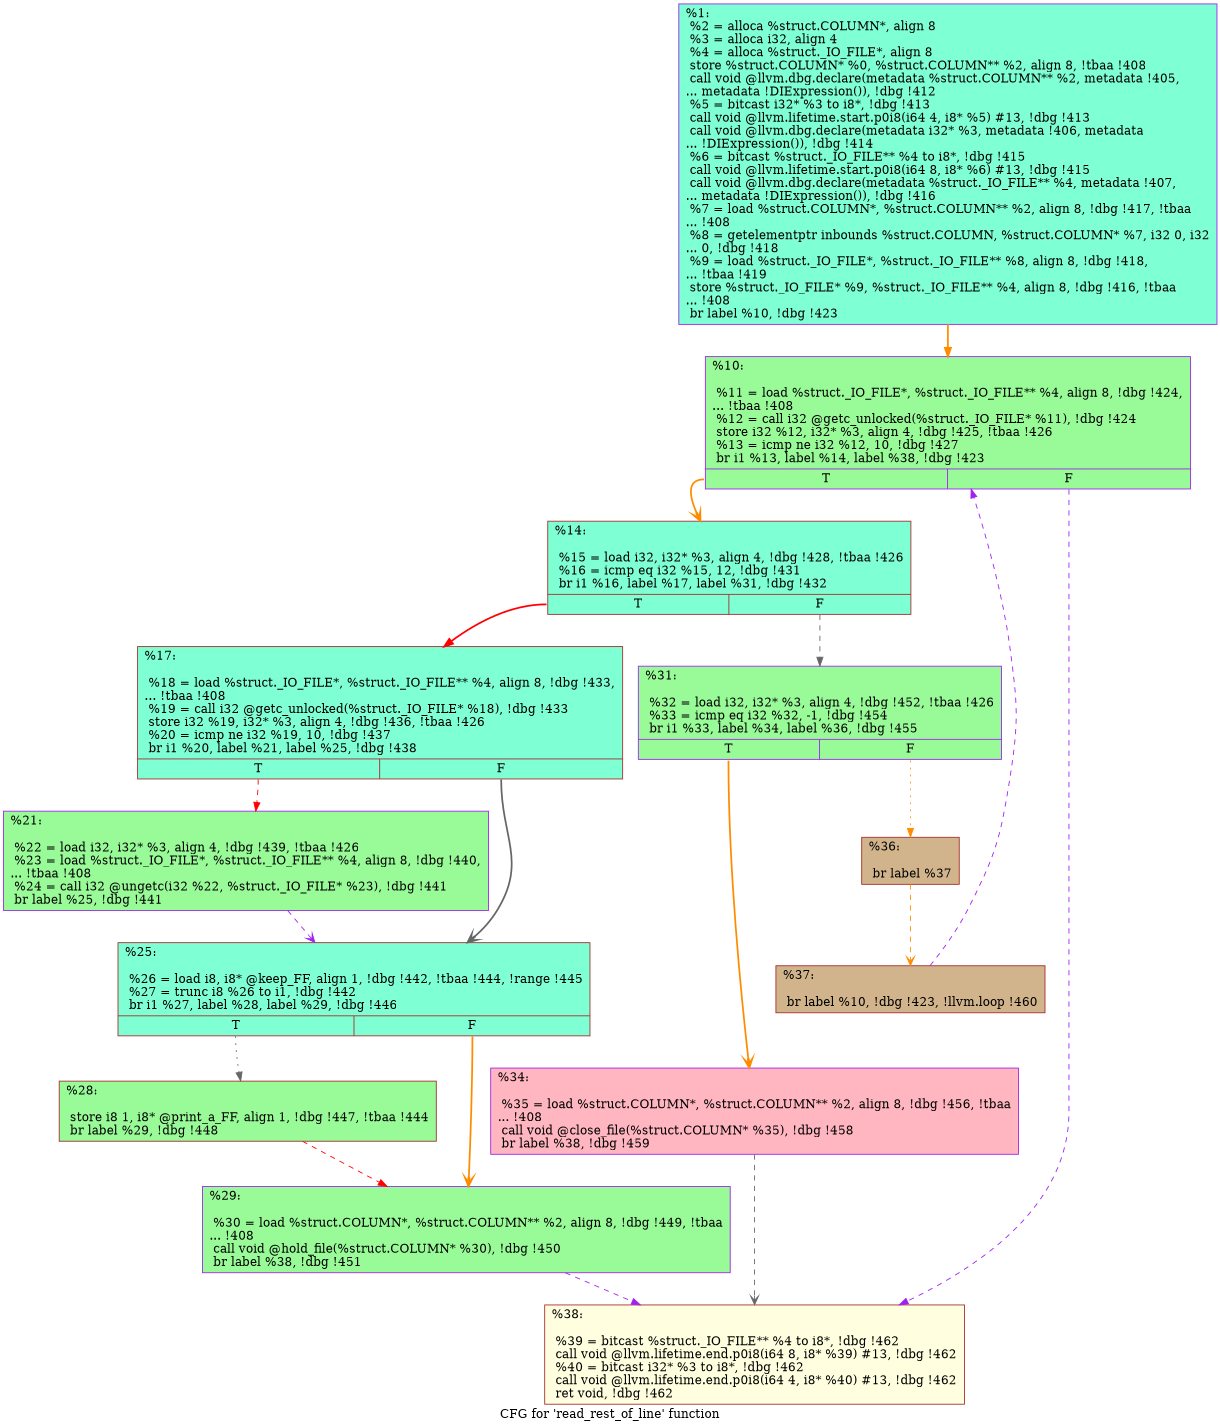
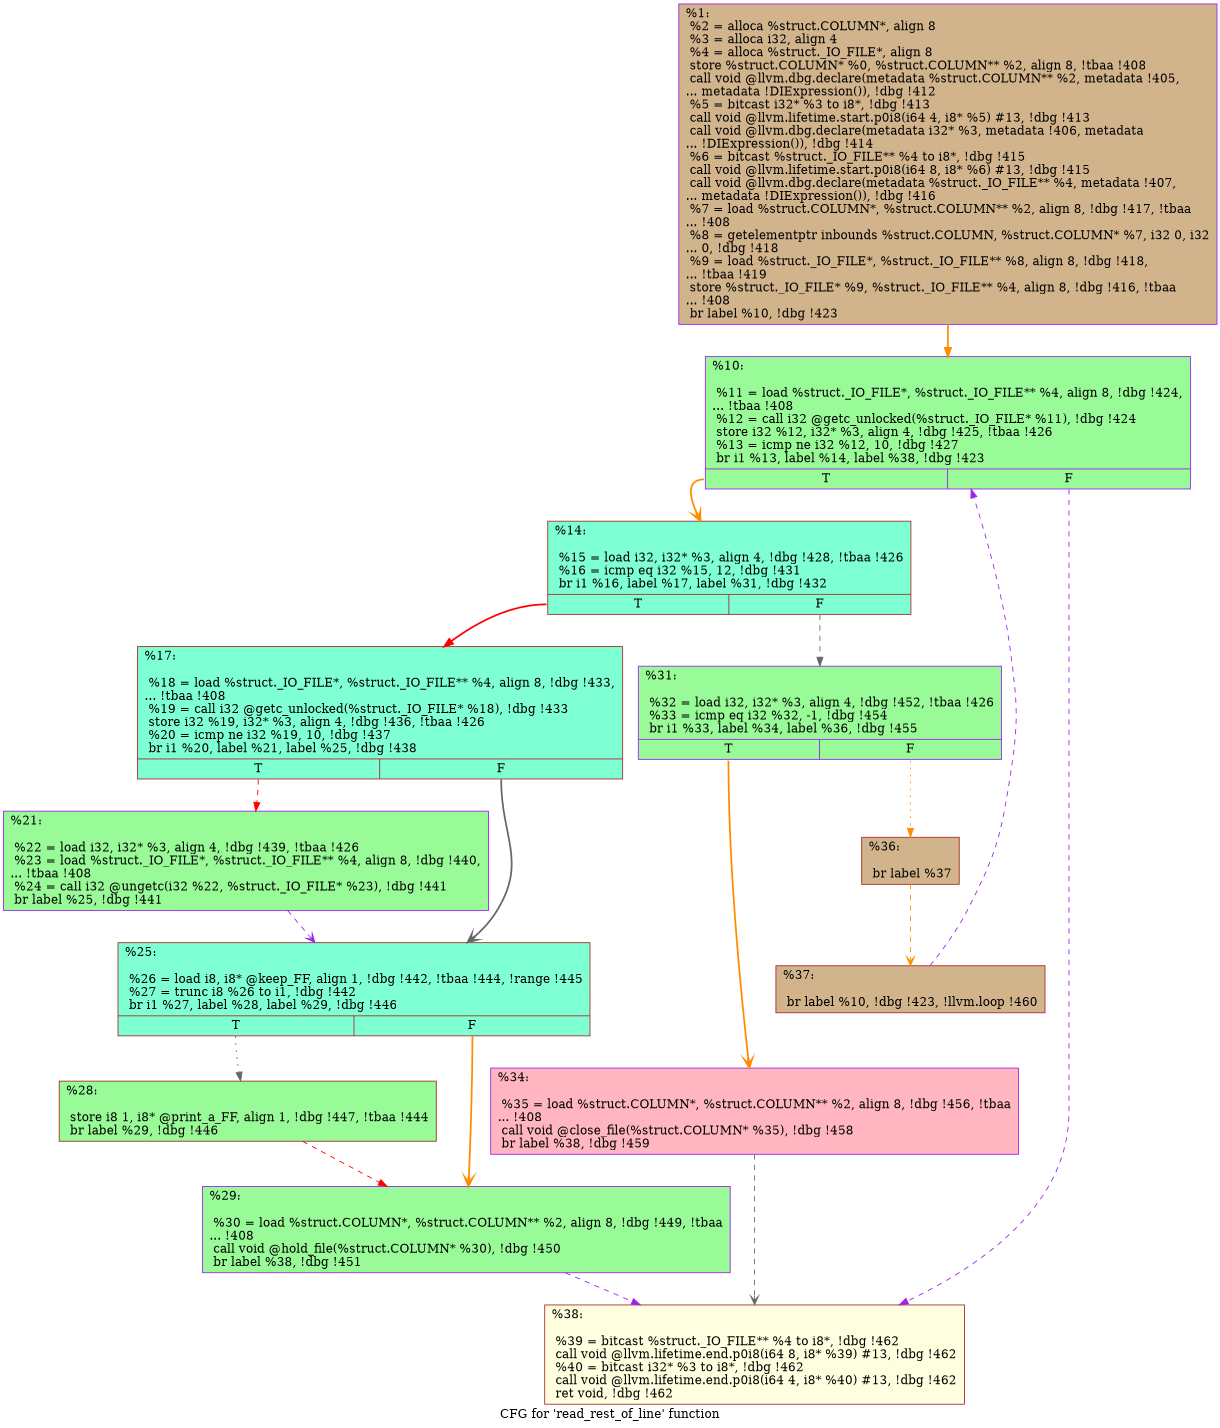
  digraph {
    label="CFG for 'read_rest_of_line' function"
    node [color=brown fillcolor=palegreen shape=record style=filled]
    edge [arrowhead=normal color=darkorange style=dashed]
-   n1 [color=purple fillcolor=aquamarine label="{%1:\l  %2 = alloca %struct.COLUMN*, align 8\l  %3 = alloca i32, align 4\l  %4 = alloca %struct._IO_FILE*, align 8\l  store %struct.COLUMN* %0, %struct.COLUMN** %2, align 8, !tbaa !408\l  call void @llvm.dbg.declare(metadata %struct.COLUMN** %2, metadata !405,\l... metadata !DIExpression()), !dbg !412\l  %5 = bitcast i32* %3 to i8*, !dbg !413\l  call void @llvm.lifetime.start.p0i8(i64 4, i8* %5) #13, !dbg !413\l  call void @llvm.dbg.declare(metadata i32* %3, metadata !406, metadata\l... !DIExpression()), !dbg !414\l  %6 = bitcast %struct._IO_FILE** %4 to i8*, !dbg !415\l  call void @llvm.lifetime.start.p0i8(i64 8, i8* %6) #13, !dbg !415\l  call void @llvm.dbg.declare(metadata %struct._IO_FILE** %4, metadata !407,\l... metadata !DIExpression()), !dbg !416\l  %7 = load %struct.COLUMN*, %struct.COLUMN** %2, align 8, !dbg !417, !tbaa\l... !408\l  %8 = getelementptr inbounds %struct.COLUMN, %struct.COLUMN* %7, i32 0, i32\l... 0, !dbg !418\l  %9 = load %struct._IO_FILE*, %struct._IO_FILE** %8, align 8, !dbg !418,\l... !tbaa !419\l  store %struct._IO_FILE* %9, %struct._IO_FILE** %4, align 8, !dbg !416, !tbaa\l... !408\l  br label %10, !dbg !423\l}"]
+   n1 [color=purple fillcolor=tan label="{%1:\l  %2 = alloca %struct.COLUMN*, align 8\l  %3 = alloca i32, align 4\l  %4 = alloca %struct._IO_FILE*, align 8\l  store %struct.COLUMN* %0, %struct.COLUMN** %2, align 8, !tbaa !408\l  call void @llvm.dbg.declare(metadata %struct.COLUMN** %2, metadata !405,\l... metadata !DIExpression()), !dbg !412\l  %5 = bitcast i32* %3 to i8*, !dbg !413\l  call void @llvm.lifetime.start.p0i8(i64 4, i8* %5) #13, !dbg !413\l  call void @llvm.dbg.declare(metadata i32* %3, metadata !406, metadata\l... !DIExpression()), !dbg !414\l  %6 = bitcast %struct._IO_FILE** %4 to i8*, !dbg !415\l  call void @llvm.lifetime.start.p0i8(i64 8, i8* %6) #13, !dbg !415\l  call void @llvm.dbg.declare(metadata %struct._IO_FILE** %4, metadata !407,\l... metadata !DIExpression()), !dbg !416\l  %7 = load %struct.COLUMN*, %struct.COLUMN** %2, align 8, !dbg !417, !tbaa\l... !408\l  %8 = getelementptr inbounds %struct.COLUMN, %struct.COLUMN* %7, i32 0, i32\l... 0, !dbg !418\l  %9 = load %struct._IO_FILE*, %struct._IO_FILE** %8, align 8, !dbg !418,\l... !tbaa !419\l  store %struct._IO_FILE* %9, %struct._IO_FILE** %4, align 8, !dbg !416, !tbaa\l... !408\l  br label %10, !dbg !423\l}"]
    n2 [color=purple label="{%10:\l\l  %11 = load %struct._IO_FILE*, %struct._IO_FILE** %4, align 8, !dbg !424,\l... !tbaa !408\l  %12 = call i32 @getc_unlocked(%struct._IO_FILE* %11), !dbg !424\l  store i32 %12, i32* %3, align 4, !dbg !425, !tbaa !426\l  %13 = icmp ne i32 %12, 10, !dbg !427\l  br i1 %13, label %14, label %38, !dbg !423\l|{<s0>T|<s1>F}}"]
    n3 [fillcolor=aquamarine label="{%14:\l\l  %15 = load i32, i32* %3, align 4, !dbg !428, !tbaa !426\l  %16 = icmp eq i32 %15, 12, !dbg !431\l  br i1 %16, label %17, label %31, !dbg !432\l|{<s0>T|<s1>F}}"]
    n4 [fillcolor=lightyellow label="{%38:\l\l  %39 = bitcast %struct._IO_FILE** %4 to i8*, !dbg !462\l  call void @llvm.lifetime.end.p0i8(i64 8, i8* %39) #13, !dbg !462\l  %40 = bitcast i32* %3 to i8*, !dbg !462\l  call void @llvm.lifetime.end.p0i8(i64 4, i8* %40) #13, !dbg !462\l  ret void, !dbg !462\l}"]
    n5 [fillcolor=aquamarine label="{%17:\l\l  %18 = load %struct._IO_FILE*, %struct._IO_FILE** %4, align 8, !dbg !433,\l... !tbaa !408\l  %19 = call i32 @getc_unlocked(%struct._IO_FILE* %18), !dbg !433\l  store i32 %19, i32* %3, align 4, !dbg !436, !tbaa !426\l  %20 = icmp ne i32 %19, 10, !dbg !437\l  br i1 %20, label %21, label %25, !dbg !438\l|{<s0>T|<s1>F}}"]
    n6 [color=purple label="{%31:\l\l  %32 = load i32, i32* %3, align 4, !dbg !452, !tbaa !426\l  %33 = icmp eq i32 %32, -1, !dbg !454\l  br i1 %33, label %34, label %36, !dbg !455\l|{<s0>T|<s1>F}}"]
    n7 [color=purple label="{%21:\l\l  %22 = load i32, i32* %3, align 4, !dbg !439, !tbaa !426\l  %23 = load %struct._IO_FILE*, %struct._IO_FILE** %4, align 8, !dbg !440,\l... !tbaa !408\l  %24 = call i32 @ungetc(i32 %22, %struct._IO_FILE* %23), !dbg !441\l  br label %25, !dbg !441\l}"]
    n8 [fillcolor=aquamarine label="{%25:\l\l  %26 = load i8, i8* @keep_FF, align 1, !dbg !442, !tbaa !444, !range !445\l  %27 = trunc i8 %26 to i1, !dbg !442\l  br i1 %27, label %28, label %29, !dbg !446\l|{<s0>T|<s1>F}}"]
    n9 [color=purple fillcolor=lightpink label="{%34:\l\l  %35 = load %struct.COLUMN*, %struct.COLUMN** %2, align 8, !dbg !456, !tbaa\l... !408\l  call void @close_file(%struct.COLUMN* %35), !dbg !458\l  br label %38, !dbg !459\l}"]
    n10 [fillcolor=tan label="{%36:\l\l  br label %37\l}"]
-   n11 [label="{%28:\l\l  store i8 1, i8* @print_a_FF, align 1, !dbg !447, !tbaa !444\l  br label %29, !dbg !448\l}"]
+   n11 [label="{%28:\l\l  store i8 1, i8* @print_a_FF, align 1, !dbg !447, !tbaa !444\l  br label %29, !dbg !446\l}"]
    n12 [color=purple label="{%29:\l\l  %30 = load %struct.COLUMN*, %struct.COLUMN** %2, align 8, !dbg !449, !tbaa\l... !408\l  call void @hold_file(%struct.COLUMN* %30), !dbg !450\l  br label %38, !dbg !451\l}"]
    n13 [fillcolor=tan label="{%37:\l\l  br label %10, !dbg !423, !llvm.loop !460\l}"]
    n1 -> n2 [style=bold]
    n2 -> n3 [arrowhead=vee style=bold tailport=s0]
    n2 -> n4 [color=purple tailport=s1]
    n3 -> n5 [color=red style=bold tailport=s0]
    n3 -> n6 [color=gray40 tailport=s1]
    n5 -> n7 [color=red tailport=s0]
    n5 -> n8 [arrowhead=vee color=gray40 style=bold tailport=s1]
    n6 -> n9 [arrowhead=vee style=bold tailport=s0]
    n6 -> n10 [style=dotted tailport=s1]
    n7 -> n8 [arrowhead=vee color=purple]
    n8 -> n11 [color=gray40 style=dotted tailport=s0]
    n8 -> n12 [arrowhead=vee style=bold tailport=s1]
    n9 -> n4 [arrowhead=vee color=gray40]
    n10 -> n13 [arrowhead=vee]
    n11 -> n12 [color=red]
    n12 -> n4 [color=purple]
    n13 -> n2 [color=purple]
  }
